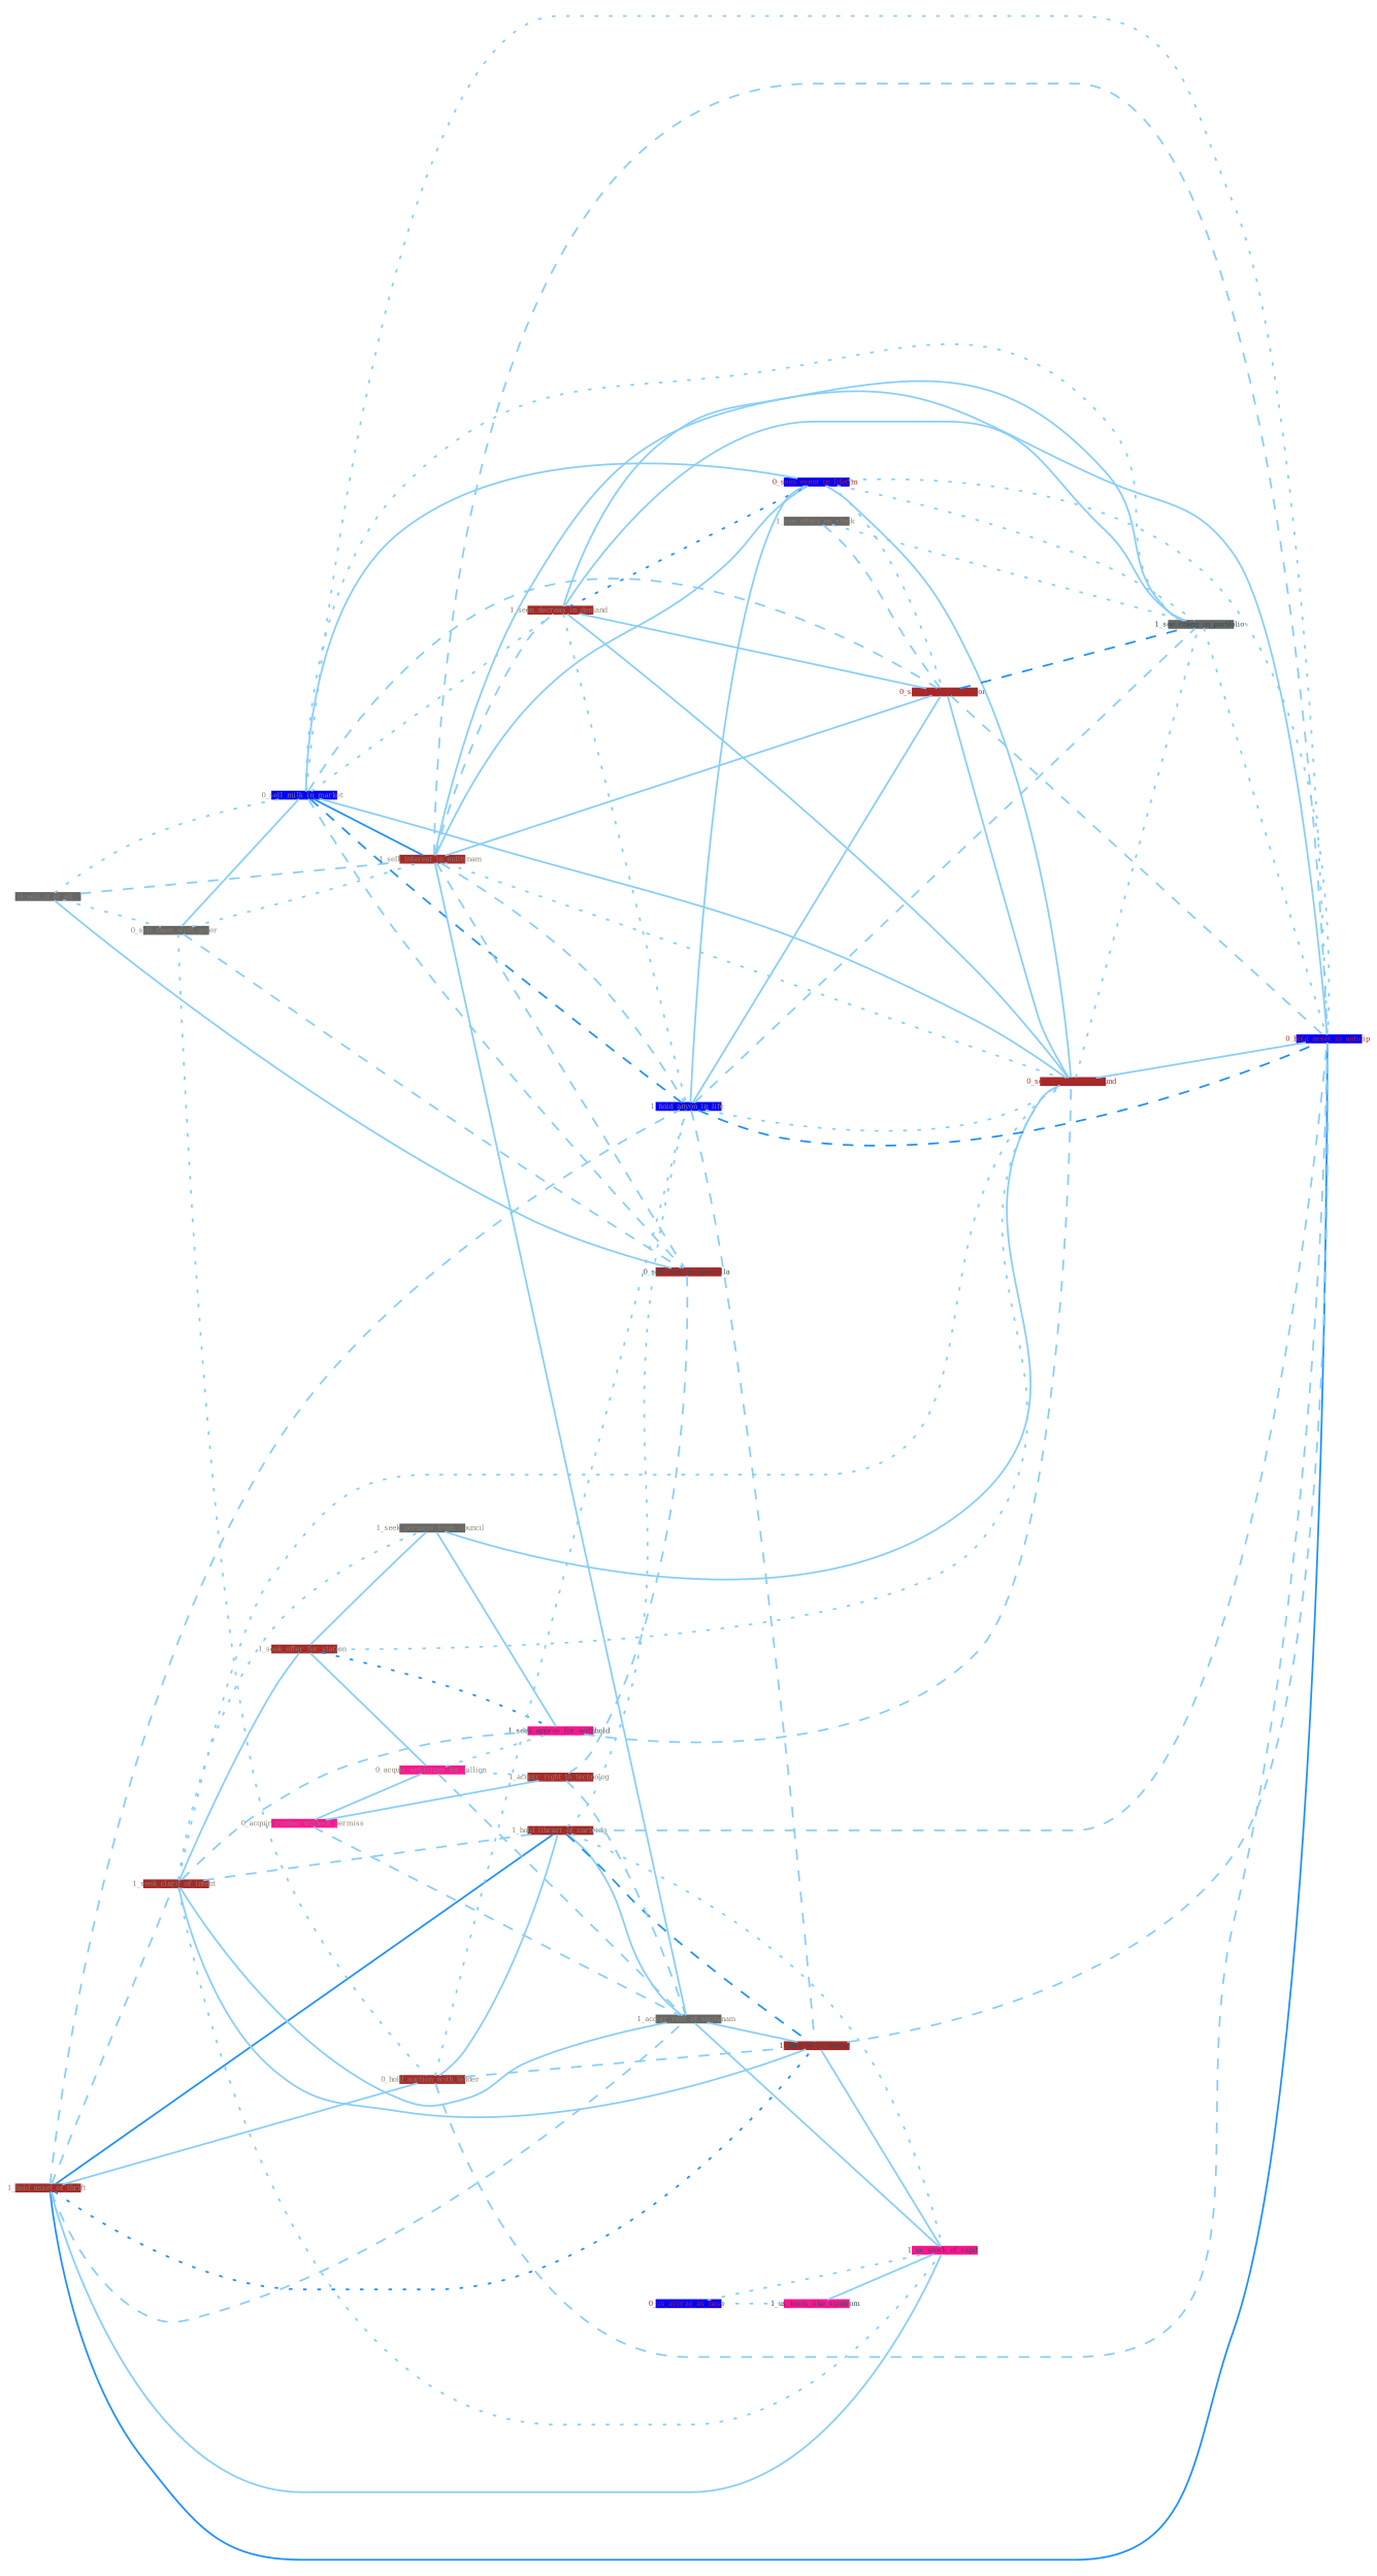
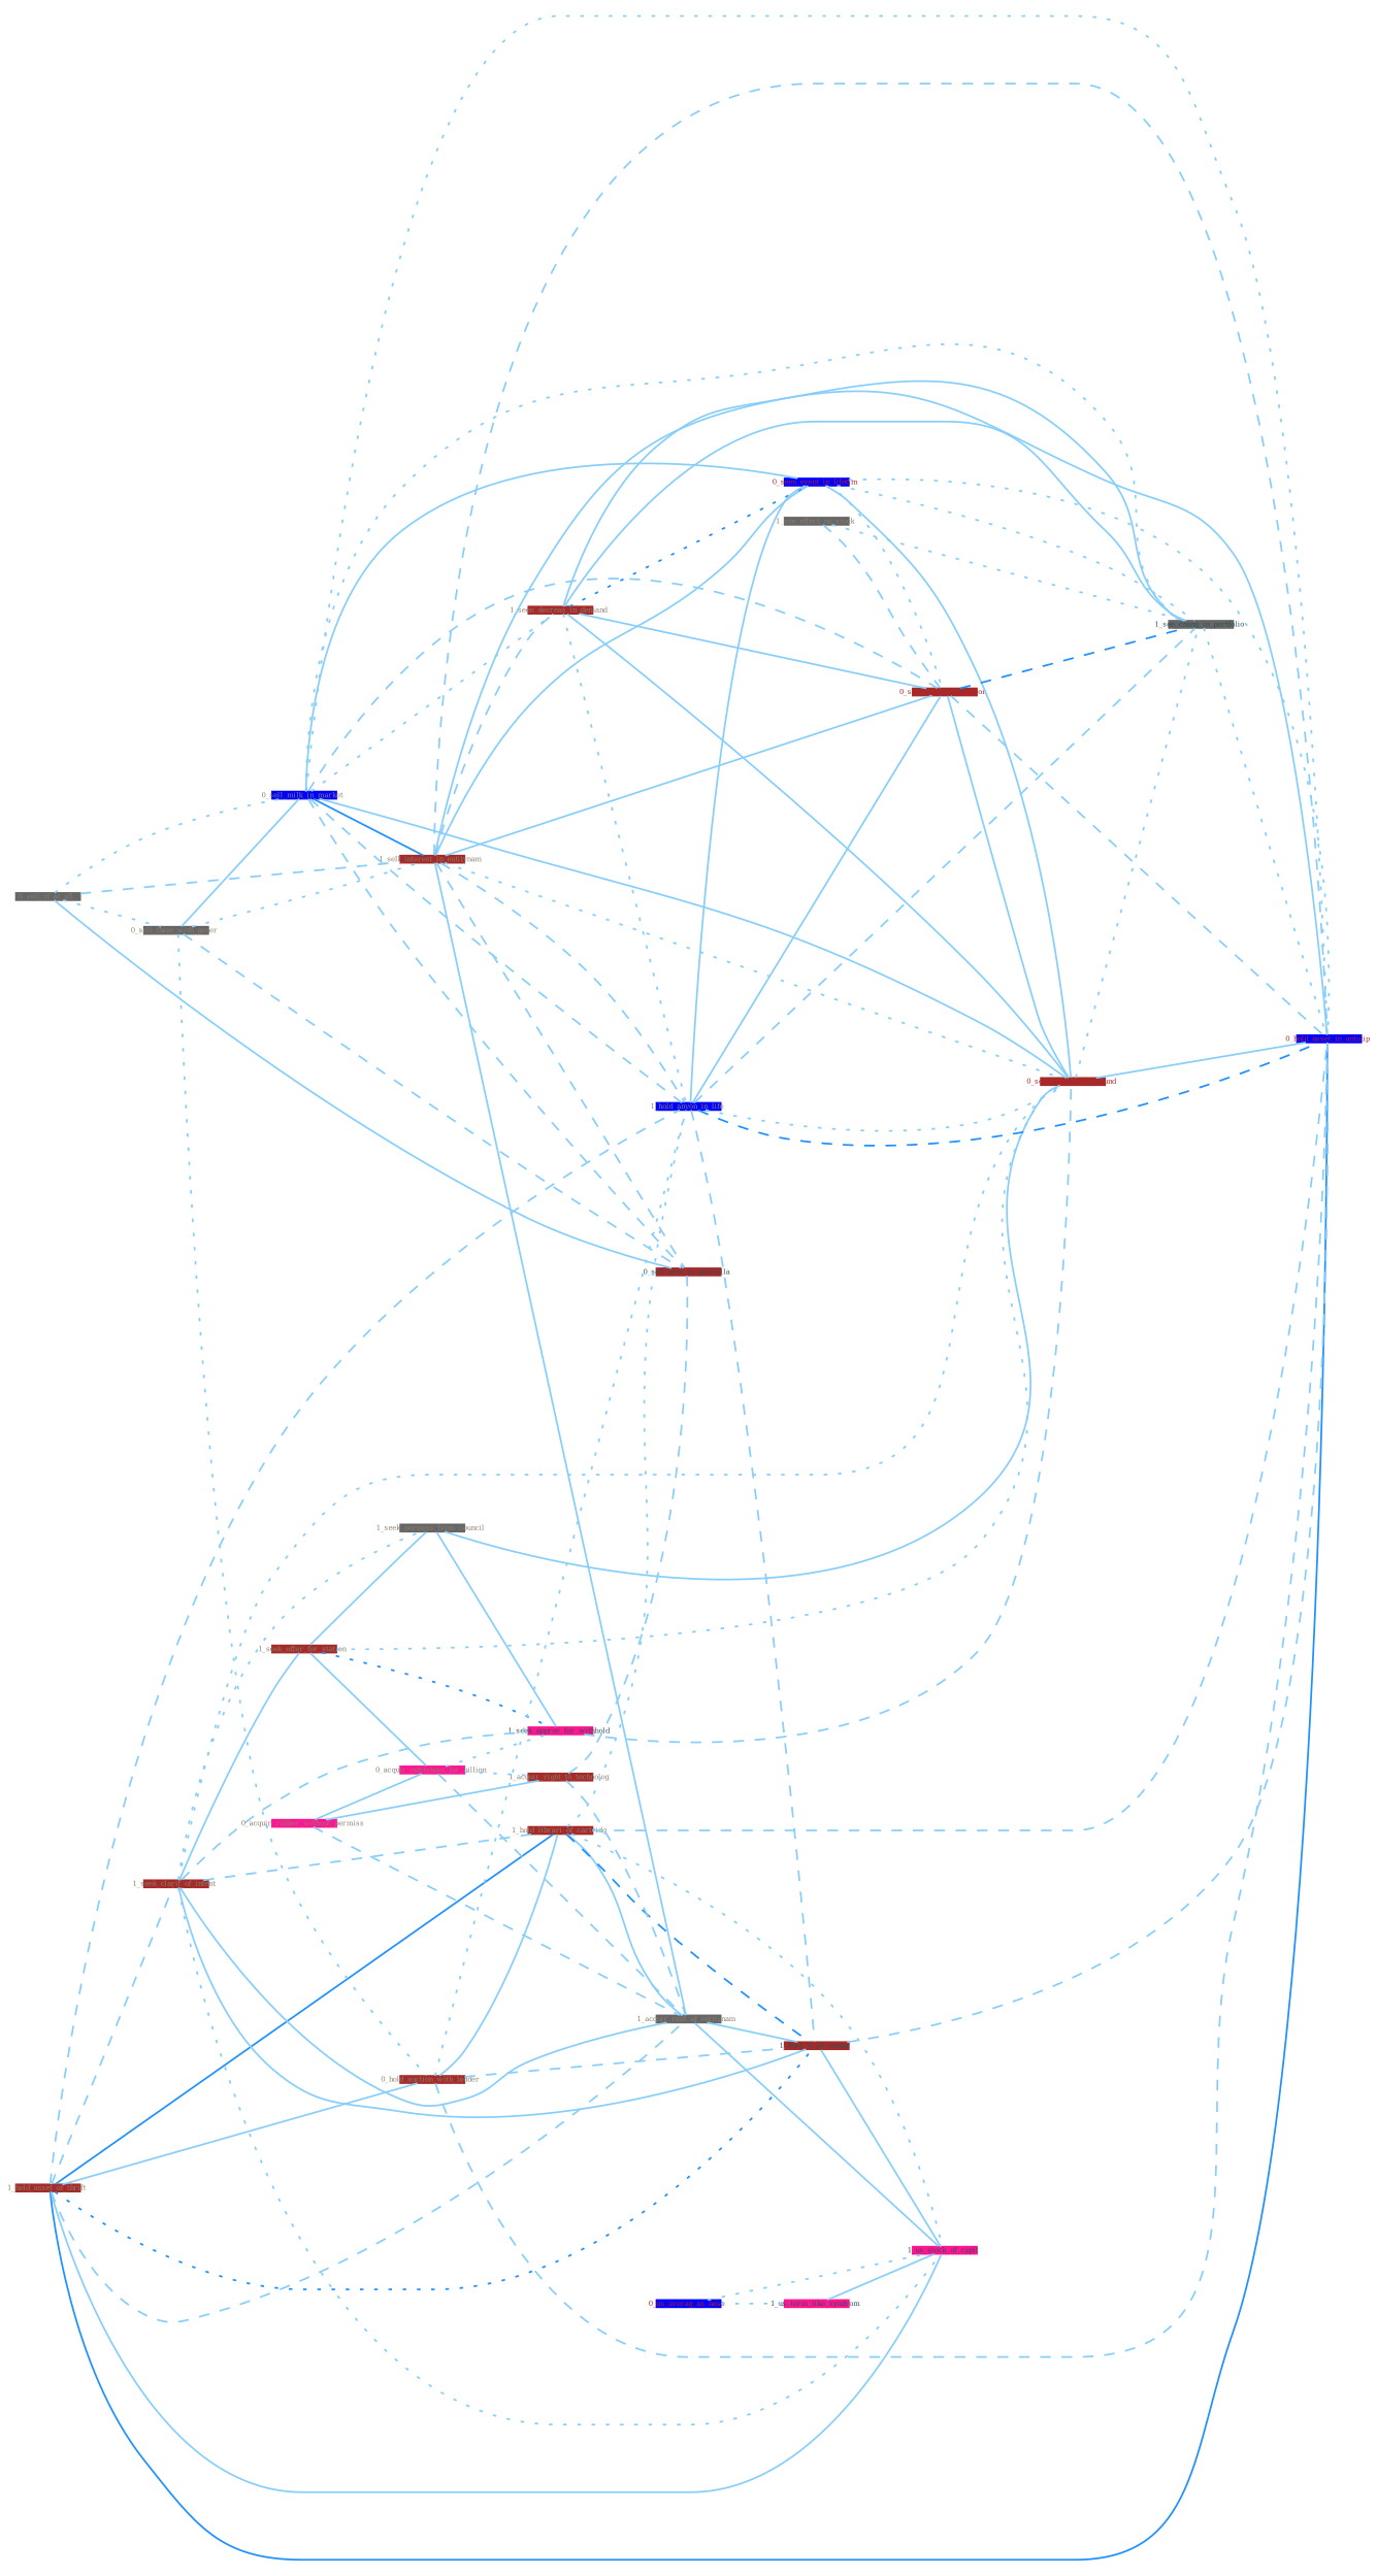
  graph {
    rankdir=LR
    node [color=brown fixedsize=true fontcolor="#8b7d6b" fontsize=4 shape=polygon style=filled]
    edge [color="#87cefa" w=1 style=solid]
    "0_sell_it_at_all " [color=gray40 height=.06 width=.5]
    "1_hold_asset_of_thrift " [height=.06 width=.5]
    "0_sell_them_with_gener " [color=gray40 height=.06 width=.5]
    "0_sell_milk_in_market " [color=blue height=.06 width=.5]
    "1_seek_clarif_of_intent " [height=.06 width=.5]
    "0_acquir_rubber_without_permiss " [color=deeppink height=.06 width=.5]
    "1_sell_interest_in_entitynam " [height=.06 width=.5]
    "1_seen_decreas_in_demand " [height=.06 width=.5]
    "1_seek_offer_for_station " [height=.06 width=.5]
    "0_hold_auction_with_bidder " [height=.06 width=.5]
    "0_acquir_entitynam_for_billion " [color=deeppink height=.06 width=.5]
    "1_hold_librari_of_cartridg " [height=.06 width=.5]
    "1_acquir_right_to_technolog " [height=.06 width=.5]
    "1_seek_permiss_from_council " [color=gray40 height=.06 width=.5]
    "1_acquir_rest_of_entitynam " [color=gray40 height=.06 width=.5]
    "1_see_effect_on_stock " [color=gray40 height=.06 width=.5]
    "1_hold_anyon_in_life " [color=blue height=.06 width=.5]
    "0_seen_event_in_lifetim " [color=blue fontcolor="#b22222" height=.06 width=.5]
    "0_us_averag_as_base " [color=blue fontcolor="#b22222" height=.06 width=.5]
    "0_see_vaniti_in_everyon " [fontcolor="#b22222" height=.06 width=.5]
    "0_seek_increas_in_round " [fontcolor="#b22222" height=.06 width=.5]
    "0_hold_asset_in_anticip " [color=blue fontcolor="#b22222" height=.06 width=.5]
    "0_sell_arm_to_guerrilla " [fontcolor="#2f4f4f" height=.06 width=.5]
    "1_hold_%_of_ventur " [fontcolor="#2f4f4f" height=.06 width=.5]
    "1_us_stock_of_capit " [color=deeppink fontcolor="#2f4f4f" height=.06 width=.5]
    "1_see_chang_in_portfolio " [color=gray40 fontcolor="#2f4f4f" height=.06 width=.5]
    "1_seek_approv_for_withhold " [color=deeppink fontcolor="#2f4f4f" height=.06 width=.5]
    "1_us_term_like_syndrom " [color=deeppink fontcolor="#2f4f4f" height=.06 width=.5]
    subgraph sub_1 {
      "0_sell_it_at_all "
      "1_hold_asset_of_thrift "
      "0_sell_them_with_gener "
      "0_sell_milk_in_market "
      "1_seek_clarif_of_intent "
      "0_acquir_rubber_without_permiss "
      "1_sell_interest_in_entitynam "
      "1_seen_decreas_in_demand "
      "1_seek_offer_for_station "
      "0_hold_auction_with_bidder "
      "0_acquir_entitynam_for_billion "
      "1_hold_librari_of_cartridg "
      "1_acquir_right_to_technolog "
      "1_seek_permiss_from_council "
      "1_acquir_rest_of_entitynam "
      "1_see_effect_on_stock "
      "1_hold_anyon_in_life "
    }
    subgraph sub_2 {
      "0_seen_event_in_lifetim "
      "0_us_averag_as_base "
      "0_see_vaniti_in_everyon "
      "0_seek_increas_in_round "
      "0_hold_asset_in_anticip "
    }
    "0_sell_it_at_all " -- "0_sell_them_with_gener " [style=dotted]
    "0_sell_it_at_all " -- "0_sell_milk_in_market " [style=dotted]
    "0_sell_it_at_all " -- "1_sell_interest_in_entitynam " [style=dashed]
    "0_sell_it_at_all " -- "0_sell_arm_to_guerrilla "
    "1_hold_asset_of_thrift " -- "1_seek_clarif_of_intent " [style=dashed]
    "1_hold_asset_of_thrift " -- "0_hold_auction_with_bidder "
    "1_hold_asset_of_thrift " -- "1_hold_librari_of_cartridg " [color="#1e90ff" w=2]
    "1_hold_asset_of_thrift " -- "1_acquir_rest_of_entitynam " [style=dashed]
    "1_hold_asset_of_thrift " -- "1_hold_anyon_in_life " [style=dashed]
    "1_hold_asset_of_thrift " -- "0_hold_asset_in_anticip " [color="#1e90ff" w=2]
    "1_hold_asset_of_thrift " -- "1_hold_%_of_ventur " [color="#1e90ff" w=2 style=dotted]
    "1_hold_asset_of_thrift " -- "1_us_stock_of_capit "
    "0_sell_them_with_gener " -- "0_sell_milk_in_market "
    "0_sell_them_with_gener " -- "1_sell_interest_in_entitynam " [style=dotted]
    "0_sell_them_with_gener " -- "0_hold_auction_with_bidder " [style=dotted]
    "0_sell_them_with_gener " -- "0_sell_arm_to_guerrilla " [style=dashed]
    "0_sell_milk_in_market " -- "1_sell_interest_in_entitynam " [color="#1e90ff" w=2]
    "0_sell_milk_in_market " -- "1_seen_decreas_in_demand " [style=dotted]
-   "0_sell_milk_in_market " -- "1_hold_anyon_in_life " [color="#1e90ff" style=dashed]
+   "0_sell_milk_in_market " -- "1_hold_anyon_in_life " [style=dashed]
    "0_sell_milk_in_market " -- "0_seen_event_in_lifetim "
    "0_sell_milk_in_market " -- "0_see_vaniti_in_everyon " [style=dashed]
    "0_sell_milk_in_market " -- "0_seek_increas_in_round "
    "0_sell_milk_in_market " -- "0_hold_asset_in_anticip " [style=dotted]
    "0_sell_milk_in_market " -- "0_sell_arm_to_guerrilla " [style=dashed]
    "0_sell_milk_in_market " -- "1_see_chang_in_portfolio " [style=dotted]
    "1_seek_clarif_of_intent " -- "1_seek_offer_for_station "
    "1_seek_clarif_of_intent " -- "1_hold_librari_of_cartridg " [style=dashed]
    "1_seek_clarif_of_intent " -- "1_seek_permiss_from_council " [style=dotted]
    "1_seek_clarif_of_intent " -- "1_acquir_rest_of_entitynam "
    "1_seek_clarif_of_intent " -- "0_seek_increas_in_round " [style=dotted]
    "1_seek_clarif_of_intent " -- "1_hold_%_of_ventur "
    "1_seek_clarif_of_intent " -- "1_us_stock_of_capit " [style=dotted]
    "1_seek_clarif_of_intent " -- "1_seek_approv_for_withhold " [style=dashed]
    "0_acquir_rubber_without_permiss " -- "0_acquir_entitynam_for_billion "
    "0_acquir_rubber_without_permiss " -- "1_acquir_right_to_technolog "
    "0_acquir_rubber_without_permiss " -- "1_acquir_rest_of_entitynam " [style=dashed]
    "1_sell_interest_in_entitynam " -- "1_seen_decreas_in_demand " [style=dashed]
    "1_sell_interest_in_entitynam " -- "1_acquir_rest_of_entitynam "
    "1_sell_interest_in_entitynam " -- "1_hold_anyon_in_life " [style=dashed]
    "1_sell_interest_in_entitynam " -- "0_seen_event_in_lifetim "
    "1_sell_interest_in_entitynam " -- "0_see_vaniti_in_everyon "
    "1_sell_interest_in_entitynam " -- "0_seek_increas_in_round " [style=dotted]
    "1_sell_interest_in_entitynam " -- "0_hold_asset_in_anticip " [style=dashed]
    "1_sell_interest_in_entitynam " -- "0_sell_arm_to_guerrilla " [style=dashed]
    "1_sell_interest_in_entitynam " -- "1_see_chang_in_portfolio "
    "1_seen_decreas_in_demand " -- "1_hold_anyon_in_life " [style=dotted]
    "1_seen_decreas_in_demand " -- "0_seen_event_in_lifetim " [color="#1e90ff" w=2 style=dotted]
    "1_seen_decreas_in_demand " -- "0_see_vaniti_in_everyon "
    "1_seen_decreas_in_demand " -- "0_seek_increas_in_round "
    "1_seen_decreas_in_demand " -- "0_hold_asset_in_anticip "
    "1_seen_decreas_in_demand " -- "1_see_chang_in_portfolio "
    "1_seek_offer_for_station " -- "0_acquir_entitynam_for_billion "
    "1_seek_offer_for_station " -- "1_seek_permiss_from_council "
    "1_seek_offer_for_station " -- "0_seek_increas_in_round " [style=dotted]
    "1_seek_offer_for_station " -- "1_seek_approv_for_withhold " [color="#1e90ff" w=2 style=dotted]
    "0_hold_auction_with_bidder " -- "1_hold_librari_of_cartridg "
    "0_hold_auction_with_bidder " -- "1_hold_anyon_in_life " [style=dotted]
    "0_hold_auction_with_bidder " -- "0_hold_asset_in_anticip " [style=dashed]
    "0_hold_auction_with_bidder " -- "1_hold_%_of_ventur " [style=dashed]
    "0_acquir_entitynam_for_billion " -- "1_acquir_right_to_technolog " [style=dotted]
    "0_acquir_entitynam_for_billion " -- "1_acquir_rest_of_entitynam " [style=dashed]
    "0_acquir_entitynam_for_billion " -- "1_seek_approv_for_withhold " [style=dotted]
    "1_hold_librari_of_cartridg " -- "1_acquir_rest_of_entitynam "
    "1_hold_librari_of_cartridg " -- "1_hold_anyon_in_life " [style=dotted]
    "1_hold_librari_of_cartridg " -- "0_hold_asset_in_anticip " [style=dashed]
    "1_hold_librari_of_cartridg " -- "1_hold_%_of_ventur " [color="#1e90ff" w=2 style=dashed]
    "1_hold_librari_of_cartridg " -- "1_us_stock_of_capit " [style=dotted]
    "1_acquir_right_to_technolog " -- "1_acquir_rest_of_entitynam " [style=dashed]
    "1_acquir_right_to_technolog " -- "0_sell_arm_to_guerrilla " [style=dashed]
    "1_seek_permiss_from_council " -- "0_seek_increas_in_round "
    "1_seek_permiss_from_council " -- "1_seek_approv_for_withhold "
    "1_acquir_rest_of_entitynam " -- "1_hold_%_of_ventur "
    "1_acquir_rest_of_entitynam " -- "1_us_stock_of_capit "
    "1_see_effect_on_stock " -- "0_see_vaniti_in_everyon " [style=dashed]
    "1_see_effect_on_stock " -- "1_see_chang_in_portfolio " [style=dotted]
    "1_hold_anyon_in_life " -- "0_seen_event_in_lifetim "
    "1_hold_anyon_in_life " -- "0_see_vaniti_in_everyon "
    "1_hold_anyon_in_life " -- "0_seek_increas_in_round " [style=dotted]
    "1_hold_anyon_in_life " -- "0_hold_asset_in_anticip " [color="#1e90ff" w=2 style=dashed]
    "1_hold_anyon_in_life " -- "1_hold_%_of_ventur " [style=dashed]
    "1_hold_anyon_in_life " -- "1_see_chang_in_portfolio " [style=dashed]
    "0_seen_event_in_lifetim " -- "0_see_vaniti_in_everyon " [style=dotted]
    "0_seen_event_in_lifetim " -- "0_seek_increas_in_round "
    "0_seen_event_in_lifetim " -- "0_hold_asset_in_anticip " [style=dotted]
    "0_seen_event_in_lifetim " -- "1_see_chang_in_portfolio " [style=dotted]
    "0_us_averag_as_base " -- "1_us_stock_of_capit " [style=dotted]
    "0_us_averag_as_base " -- "1_us_term_like_syndrom " [style=dotted]
    "0_see_vaniti_in_everyon " -- "0_seek_increas_in_round "
    "0_see_vaniti_in_everyon " -- "0_hold_asset_in_anticip " [style=dashed]
    "0_see_vaniti_in_everyon " -- "1_see_chang_in_portfolio " [color="#1e90ff" w=2 style=dashed]
    "0_seek_increas_in_round " -- "0_hold_asset_in_anticip "
    "0_seek_increas_in_round " -- "1_see_chang_in_portfolio " [style=dotted]
    "1_hold_%_of_ventur " -- "0_hold_asset_in_anticip " [style=dashed]
    "1_hold_%_of_ventur " -- "1_us_stock_of_capit "
    "1_see_chang_in_portfolio " -- "0_hold_asset_in_anticip " [style=dotted]
    "1_seek_approv_for_withhold " -- "0_seek_increas_in_round " [style=dashed]
    "1_us_term_like_syndrom " -- "1_us_stock_of_capit "
  }
